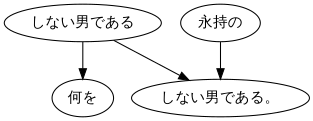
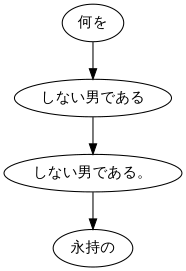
  digraph {
    fontname="IBM Plex Mono"
    node [fontname="IBM Plex Mono"]
    edge [fontname="IBM Plex Mono"]
    n1 [label="何を"]
    n2 [label="しない男である"]
    n3 [label="しない男である。"]
    n4 [label="永持の"]
-   n2 -> n1
+   n1 -> n2
    n2 -> n3
-   n4 -> n3
+   n3 -> n4
  }
